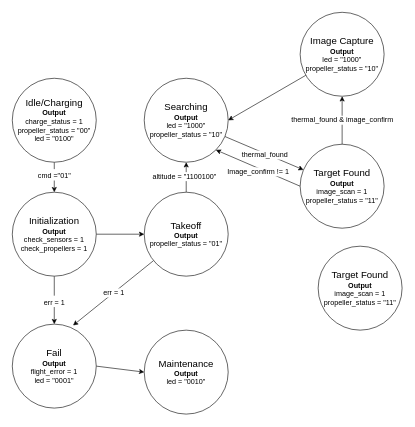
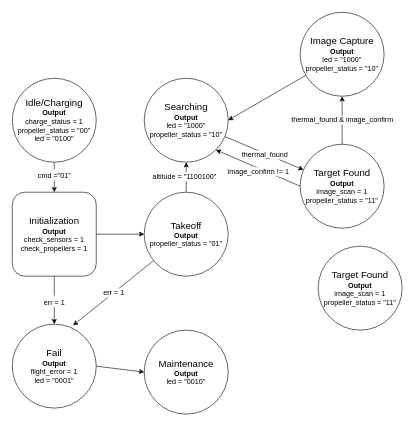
  <mxCell id="0" />
  <mxCell id="1" parent="0" />
  <mxCell id="2" style="rounded=0;orthogonalLoop=1;jettySize=auto;html=1;exitX=0.5;exitY=1;exitDx=0;exitDy=0;entryX=0.5;entryY=0;entryDx=0;entryDy=0;fontSize=16;" edge="1" parent="1" source="4" target="14"><mxGeometry relative="1" as="geometry" /></mxCell>
  <mxCell id="3" value="&lt;font style=&quot;font-size: 12px;&quot;&gt;cmd =&quot;01&quot;&lt;br&gt;&lt;/font&gt;" style="edgeLabel;html=1;align=center;verticalAlign=middle;resizable=0;points=[];fontSize=16;" vertex="1" connectable="0" parent="2"><mxGeometry x="-0.191" y="-1" relative="1" as="geometry"><mxPoint as="offset" /></mxGeometry></mxCell>
  <mxCell id="4" value="&lt;font style=&quot;font-size: 16px;&quot;&gt;Idle/Charging&lt;br&gt;&lt;/font&gt;&lt;b&gt;Output&lt;/b&gt;&lt;br&gt;charge_status = 1&lt;br&gt;propeller_status = &quot;00&quot;&lt;br&gt;led = &quot;0100&quot;" style="ellipse;whiteSpace=wrap;html=1;aspect=fixed;" vertex="1" parent="1"><mxGeometry x="20" y="130" width="140" height="140" as="geometry" /></mxCell>
  <mxCell id="5" value="" style="edgeStyle=none;rounded=0;orthogonalLoop=1;jettySize=auto;html=1;fontSize=12;" edge="1" parent="1" source="8" target="19"><mxGeometry relative="1" as="geometry" /></mxCell>
  <mxCell id="6" value="altitude = &quot;1100100&quot;" style="edgeLabel;html=1;align=center;verticalAlign=middle;resizable=0;points=[];fontSize=12;" vertex="1" connectable="0" parent="5"><mxGeometry x="0.111" y="4" relative="1" as="geometry"><mxPoint y="1" as="offset" /></mxGeometry></mxCell>
  <mxCell id="7" value="err = 1" style="edgeStyle=none;rounded=0;orthogonalLoop=1;jettySize=auto;html=1;fontSize=12;entryX=0.724;entryY=0.015;entryDx=0;entryDy=0;entryPerimeter=0;" edge="1" parent="1" source="8" target="10"><mxGeometry relative="1" as="geometry"><mxPoint x="180" y="230" as="targetPoint" /></mxGeometry></mxCell>
  <mxCell id="8" value="&lt;font size=&quot;3&quot;&gt;Takeoff&lt;/font&gt;&lt;br&gt;&lt;b&gt;Output&lt;/b&gt;&lt;br&gt;propeller_status = &quot;01&quot;" style="ellipse;whiteSpace=wrap;html=1;aspect=fixed;" vertex="1" parent="1"><mxGeometry x="240" y="320" width="140" height="140" as="geometry" /></mxCell>
  <mxCell id="9" style="edgeStyle=none;rounded=0;orthogonalLoop=1;jettySize=auto;html=1;exitX=1;exitY=0.5;exitDx=0;exitDy=0;entryX=0;entryY=0.5;entryDx=0;entryDy=0;fontSize=16;" edge="1" parent="1" source="10" target="15"><mxGeometry relative="1" as="geometry" /></mxCell>
  <mxCell id="10" value="&lt;font size=&quot;3&quot;&gt;Fail&lt;/font&gt;&lt;br&gt;&lt;b&gt;Output&lt;/b&gt;&lt;br&gt;flight_error = 1&lt;br&gt;led = &quot;0001&quot;" style="ellipse;whiteSpace=wrap;html=1;aspect=fixed;" vertex="1" parent="1"><mxGeometry x="20" y="540" width="140" height="140" as="geometry" /></mxCell>
  <mxCell id="11" value="" style="rounded=0;orthogonalLoop=1;jettySize=auto;html=1;fontSize=16;" edge="1" parent="1" source="14" target="10"><mxGeometry relative="1" as="geometry" /></mxCell>
  <mxCell id="12" value="&lt;font style=&quot;font-size: 12px;&quot;&gt;err = 1&lt;/font&gt;" style="edgeLabel;html=1;align=center;verticalAlign=middle;resizable=0;points=[];fontSize=16;" vertex="1" connectable="0" parent="11"><mxGeometry x="0.022" y="-1" relative="1" as="geometry"><mxPoint as="offset" /></mxGeometry></mxCell>
  <mxCell id="13" style="edgeStyle=none;rounded=0;orthogonalLoop=1;jettySize=auto;html=1;exitX=1;exitY=0.5;exitDx=0;exitDy=0;fontSize=16;entryX=0;entryY=0.5;entryDx=0;entryDy=0;" edge="1" parent="1" source="14" target="8"><mxGeometry relative="1" as="geometry" /></mxCell>
- <mxCell id="14" value="&lt;font size=&quot;3&quot;&gt;Initialization&lt;/font&gt;&lt;br&gt;&lt;b&gt;Output&lt;/b&gt;&lt;br&gt;check_sensors = 1&lt;br&gt;check_propellers = 1" style="ellipse;whiteSpace=wrap;html=1;aspect=fixed;" vertex="1" parent="1"><mxGeometry x="20" y="320" width="140" height="140" as="geometry" /></mxCell>
+ <mxCell id="14" value="&lt;font size=&quot;3&quot;&gt;Initialization&lt;/font&gt;&lt;br&gt;&lt;b&gt;Output&lt;/b&gt;&lt;br&gt;check_sensors = 1&lt;br&gt;check_propellers = 1" style="whiteSpace=wrap;html=1;aspect=fixed;rounded=1;" vertex="1" parent="1"><mxGeometry x="20" y="320" width="140" height="140" as="geometry" /></mxCell>
  <mxCell id="15" value="&lt;font size=&quot;3&quot;&gt;Maintenance&lt;/font&gt;&lt;br&gt;&lt;b&gt;Output&lt;/b&gt;&lt;br&gt;led = &quot;0010&quot;" style="ellipse;whiteSpace=wrap;html=1;aspect=fixed;" vertex="1" parent="1"><mxGeometry x="240" y="550" width="140" height="140" as="geometry" /></mxCell>
  <mxCell id="16" value="thermal_found &amp;amp; image_confirm" style="edgeStyle=none;rounded=0;orthogonalLoop=1;jettySize=auto;html=1;fontSize=12;exitX=0.5;exitY=0;exitDx=0;exitDy=0;" edge="1" parent="1" source="24" target="21"><mxGeometry relative="1" as="geometry" /></mxCell>
  <mxCell id="17" style="edgeStyle=none;rounded=0;orthogonalLoop=1;jettySize=auto;html=1;fontSize=12;" edge="1" parent="1" source="19" target="24"><mxGeometry relative="1" as="geometry" /></mxCell>
  <mxCell id="18" value="thermal_found" style="edgeLabel;html=1;align=center;verticalAlign=middle;resizable=0;points=[];fontSize=12;" vertex="1" connectable="0" parent="17"><mxGeometry x="-0.019" y="-3" relative="1" as="geometry"><mxPoint x="3" as="offset" /></mxGeometry></mxCell>
  <mxCell id="19" value="&lt;font size=&quot;3&quot;&gt;Searching&lt;/font&gt;&lt;br&gt;&lt;b&gt;Output&lt;/b&gt;&lt;br&gt;led = &quot;1000&quot;&lt;br&gt;propeller_status = &quot;10&quot;&lt;br&gt;" style="ellipse;whiteSpace=wrap;html=1;aspect=fixed;" vertex="1" parent="1"><mxGeometry x="240" y="130" width="140" height="140" as="geometry" /></mxCell>
  <mxCell id="20" style="edgeStyle=none;rounded=0;orthogonalLoop=1;jettySize=auto;html=1;entryX=1;entryY=0.5;entryDx=0;entryDy=0;fontSize=12;" edge="1" parent="1" source="21" target="19"><mxGeometry relative="1" as="geometry" /></mxCell>
  <mxCell id="21" value="&lt;font size=&quot;3&quot;&gt;Image Capture&lt;/font&gt;&lt;br&gt;&lt;b&gt;Output&lt;/b&gt;&lt;br&gt;led = &quot;1000&quot;&lt;br&gt;propeller_status = &quot;10&quot;" style="ellipse;whiteSpace=wrap;html=1;aspect=fixed;" vertex="1" parent="1"><mxGeometry x="500" y="20" width="140" height="140" as="geometry" /></mxCell>
  <mxCell id="22" style="edgeStyle=none;rounded=0;orthogonalLoop=1;jettySize=auto;html=1;exitX=0;exitY=0.5;exitDx=0;exitDy=0;fontSize=12;entryX=1;entryY=1;entryDx=0;entryDy=0;" edge="1" parent="1" source="24" target="19"><mxGeometry relative="1" as="geometry" /></mxCell>
  <mxCell id="23" value="Image_confirm != 1" style="edgeLabel;html=1;align=center;verticalAlign=middle;resizable=0;points=[];fontSize=12;" vertex="1" connectable="0" parent="22"><mxGeometry x="-0.199" relative="1" as="geometry"><mxPoint x="-14" as="offset" /></mxGeometry></mxCell>
  <mxCell id="24" value="&lt;font size=&quot;3&quot;&gt;Target Found&lt;br&gt;&lt;/font&gt;&lt;b&gt;Output&lt;/b&gt;&lt;br&gt;image_scan = 1&lt;br&gt;propeller_status = &quot;11&quot;" style="ellipse;whiteSpace=wrap;html=1;aspect=fixed;" vertex="1" parent="1"><mxGeometry x="500" y="240" width="140" height="140" as="geometry" /></mxCell>
  <mxCell id="25" value="&lt;font size=&quot;3&quot;&gt;Target Found&lt;br&gt;&lt;/font&gt;&lt;b&gt;Output&lt;/b&gt;&lt;br&gt;image_scan = 1&lt;br&gt;propeller_status = &quot;11&quot;" style="ellipse;whiteSpace=wrap;html=1;aspect=fixed;" vertex="1" parent="1"><mxGeometry x="530" y="410" width="140" height="140" as="geometry" /></mxCell>
